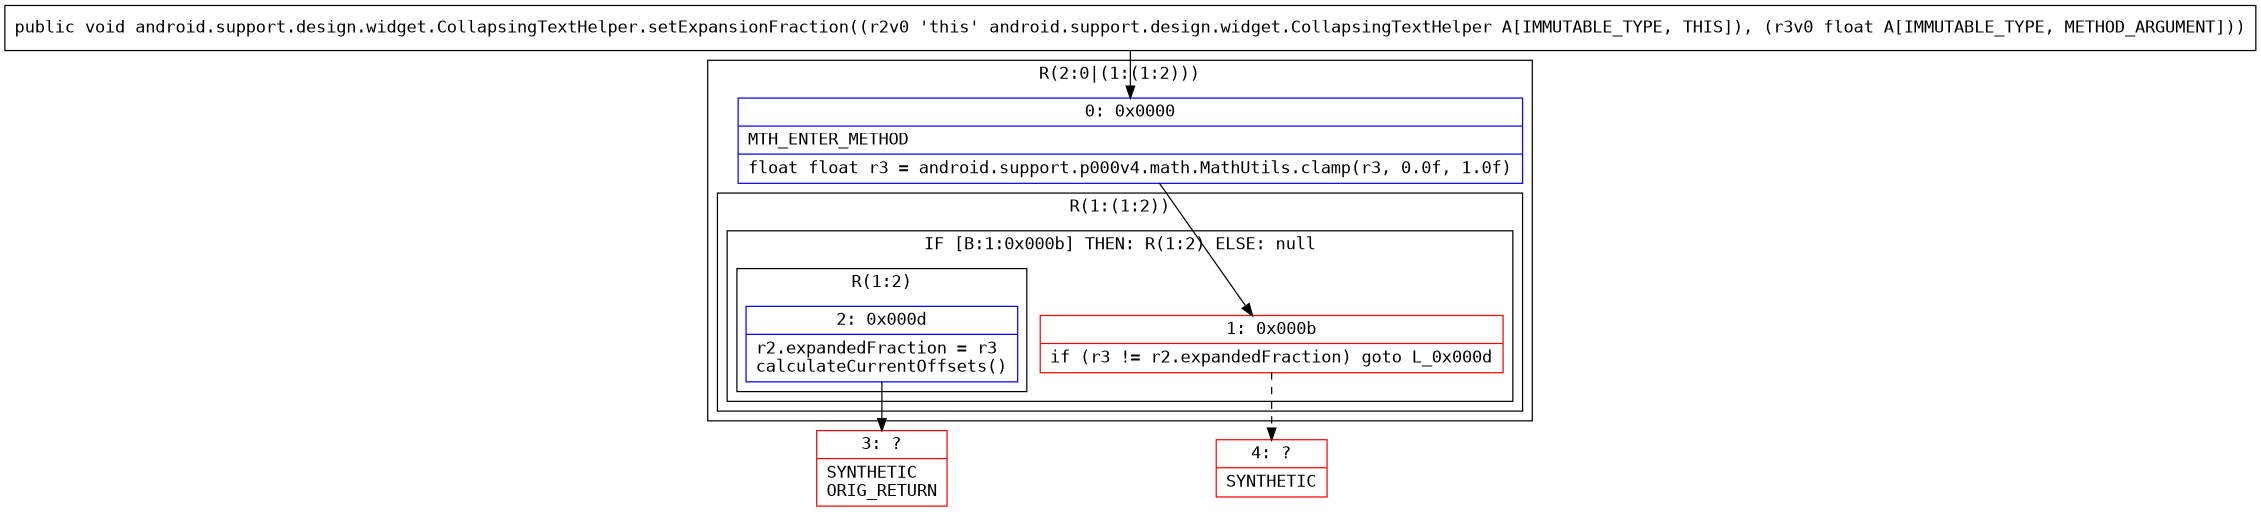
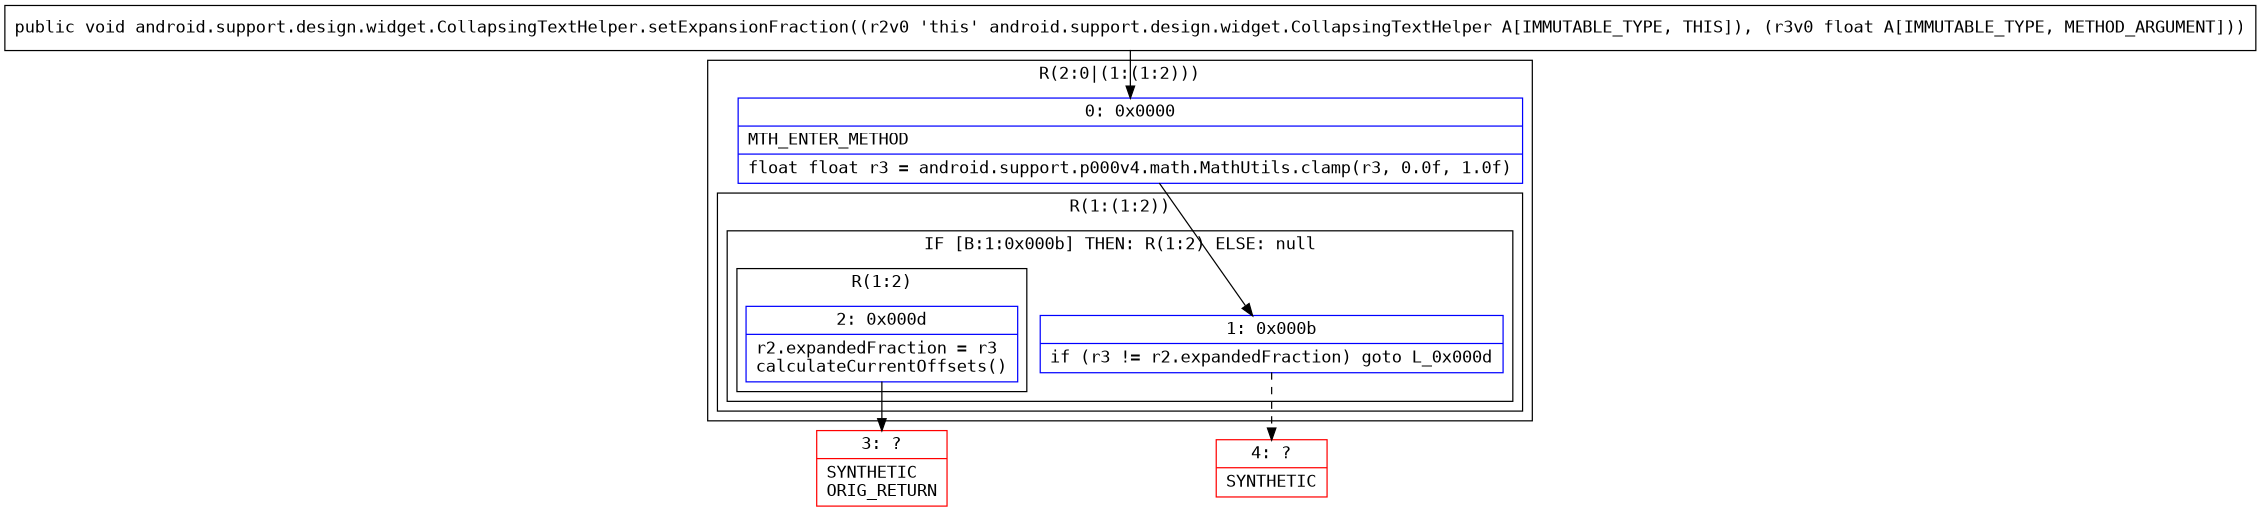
  digraph {
    fontname="DejaVu Sans Mono"
    node [color=blue fontname="DejaVu Sans Mono" shape=record]
    edge [fontname="DejaVu Sans Mono"]
    n1 [label="{2\:\ 0x000d|r2.expandedFraction = r3\lcalculateCurrentOffsets()\l}"]
-   n2 [color=red label="{1\:\ 0x000b|if (r3 != r2.expandedFraction) goto L_0x000d\l}"]
+   n2 [label="{1\:\ 0x000b|if (r3 != r2.expandedFraction) goto L_0x000d\l}"]
    n3 [label="{0\:\ 0x0000|MTH_ENTER_METHOD\l|float float r3 = android.support.p000v4.math.MathUtils.clamp(r3, 0.0f, 1.0f)\l}"]
    n4 [color=red label="{3\:\ ?|SYNTHETIC\lORIG_RETURN\l}"]
    n5 [color=red label="{4\:\ ?|SYNTHETIC\l}"]
    n6 [label="{public void android.support.design.widget.CollapsingTextHelper.setExpansionFraction((r2v0 'this' android.support.design.widget.CollapsingTextHelper A[IMMUTABLE_TYPE, THIS]), (r3v0 float A[IMMUTABLE_TYPE, METHOD_ARGUMENT])) }" color=""]
    subgraph cluster_1 {
      label="R(2:0|(1:(1:2)))"
      n3
      subgraph cluster_2 {
        label="R(1:(1:2))"
        subgraph cluster_3 {
          label="IF [B:1:0x000b] THEN: R(1:2) ELSE: null"
          n2
          subgraph cluster_4 {
            label="R(1:2)"
            n1
          }
        }
      }
    }
    n1 -> n4
    n2 -> n5 [style=dashed]
    n3 -> n2
    n6 -> n3
  }
